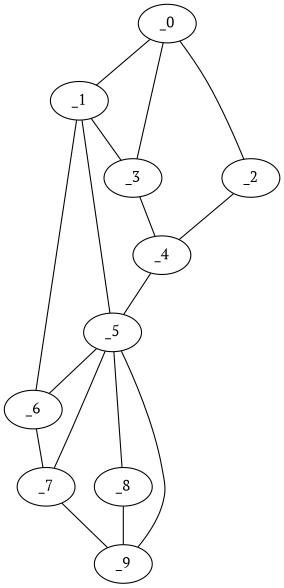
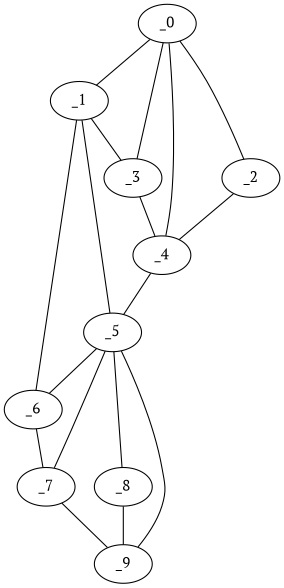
  graph {
    fontname="PT Serif"
    node [fontname="PT Serif" x=124]
    edge [fontname="PT Serif" valence=1]
    _0 [x=7 y=18]
    _1 [x=12 y=51]
    _2 [x=14 y=23]
    _3 [x=15 y=30]
    _4 [x=24 y=16]
    _5 [x=67 y=14]
    _6 [x=109 y=103]
    _7 [x=123 y=60]
    _8 [y=26]
    _9 [y=33]
    _0 -- _1
    _0 -- _2
    _0 -- _3 [valence=2]
+   _0 -- _4
    _1 -- _3 [valence=2]
    _1 -- _5 [valence=2]
    _1 -- _6
    _2 -- _4 [valence=2]
    _3 -- _4
    _4 -- _5
    _5 -- _6 [valence=2]
    _5 -- _7 [valence=2]
    _5 -- _8
    _5 -- _9
    _6 -- _7
    _7 -- _9
    _8 -- _9
  }
